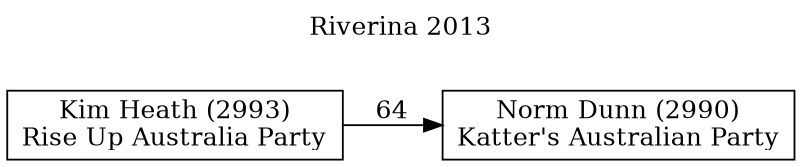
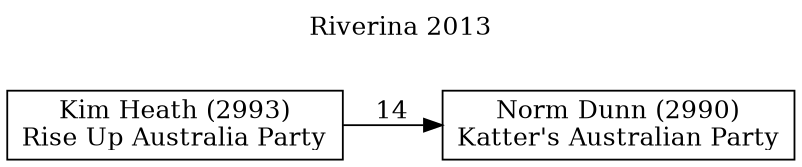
  digraph {
    label="Riverina 2013"
    labelloc=t
    mclimit=10
    rankdir=LR
    node [shape=box]
    n1 [label="Norm Dunn (2990)\nKatter's Australian Party"]
    n2 [label="Kim Heath (2993)\nRise Up Australia Party"]
-   n2 -> n1 [label=64]
+   n2 -> n1 [label=14]
  }
